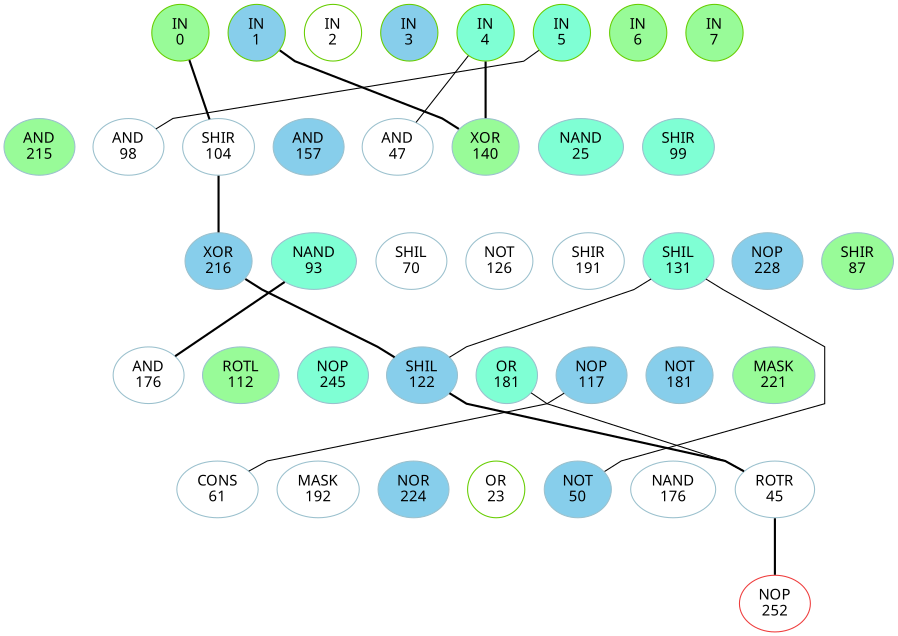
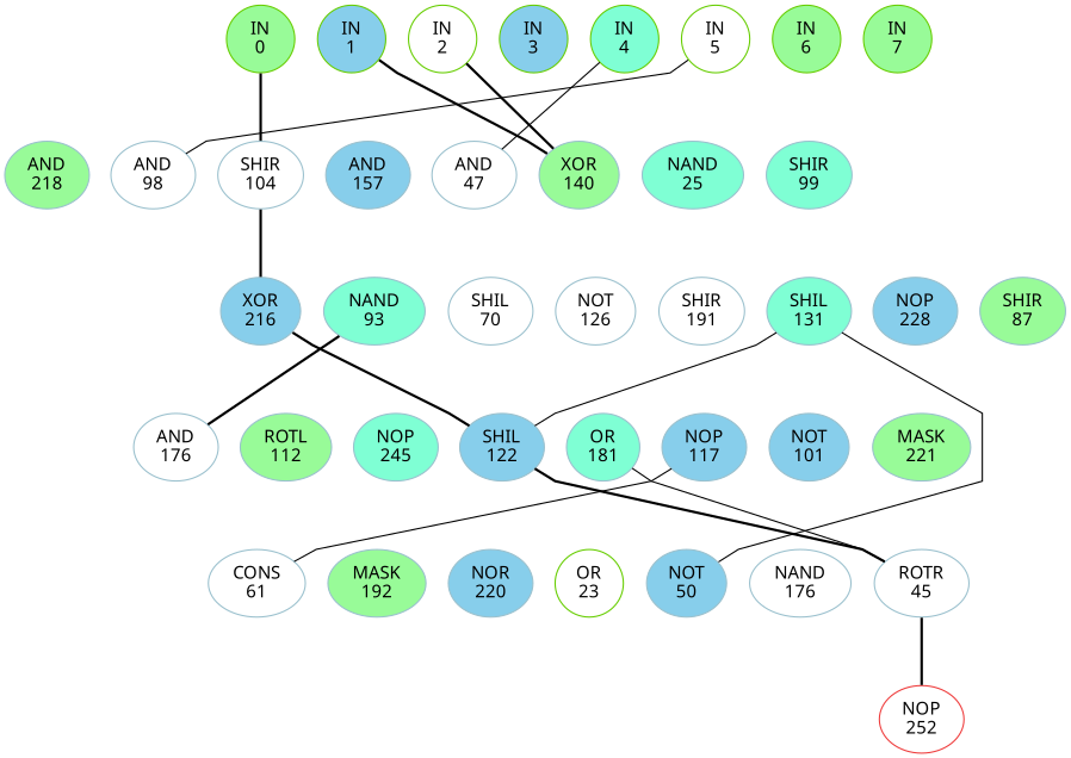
  graph {
    fontname="Noto Sans"
    ordering=out
    rankdir=BT
    ranksep=0.75
    splines=polyline
    node [color=lightblue3 fillcolor=white fontname="Noto Sans" style=filled]
    edge [fontname="Noto Sans" style=invis]
    n1 [color=chartreuse3 fillcolor=palegreen label="IN\n0"]
    n2 [color=chartreuse3 fillcolor=skyblue label="IN\n1"]
    n3 [color=chartreuse3 label="IN\n2"]
    n4 [color=chartreuse3 fillcolor=skyblue label="IN\n3"]
    n5 [color=chartreuse3 fillcolor=aquamarine label="IN\n4"]
-   n6 [color=chartreuse3 fillcolor=aquamarine label="IN\n5"]
+   n6 [color=chartreuse3 label="IN\n5"]
    n7 [color=chartreuse3 fillcolor=palegreen label="IN\n6"]
    n8 [color=chartreuse3 fillcolor=palegreen label="IN\n7"]
-   n9 [fillcolor=palegreen label="AND\n215"]
+   n9 [fillcolor=palegreen label="AND\n218"]
    n10 [label="AND\n98"]
    n11 [label="SHIR\n104"]
    n12 [fillcolor=skyblue label="AND\n157"]
    n13 [label="AND\n47"]
    n14 [fillcolor=palegreen label="XOR\n140"]
    n15 [fillcolor=aquamarine label="NAND\n25"]
    n16 [fillcolor=aquamarine label="SHIR\n99"]
    n17 [fillcolor=skyblue label="XOR\n216"]
    n18 [fillcolor=aquamarine label="NAND\n93"]
    n19 [label="SHIL\n70"]
    n20 [label="NOT\n126"]
    n21 [label="SHIR\n191"]
    n22 [fillcolor=aquamarine label="SHIL\n131"]
    n23 [fillcolor=skyblue label="NOP\n228"]
    n24 [fillcolor=palegreen label="SHIR\n87"]
    n25 [fillcolor=palegreen label="ROTL\n112"]
    n26 [fillcolor=aquamarine label="NOP\n245"]
    n27 [fillcolor=skyblue label="SHIL\n122"]
    n28 [fillcolor=aquamarine label="OR\n181"]
    n29 [fillcolor=skyblue label="NOP\n117"]
-   n30 [fillcolor=skyblue label="NOT\n181"]
+   n30 [fillcolor=skyblue label="NOT\n101"]
    n31 [fillcolor=palegreen label="MASK\n221"]
    n32 [label="AND\n176"]
    n33 [color=chartreuse3 label="OR\n23"]
    n34 [fillcolor=skyblue label="NOT\n50"]
    n35 [label="NAND\n176"]
    n36 [label="ROTR\n45"]
    n37 [label="CONS\n61"]
-   n38 [label="MASK\n192"]
-   n39 [fillcolor=skyblue label="NOR\n224"]
+   n38 [fillcolor=palegreen label="MASK\n192"]
+   n39 [fillcolor=skyblue label="NOR\n220"]
    n40 [color=brown2 label="NOP\n252"]
    subgraph sub_1 {
      rank=same
      n1
      n2
      n3
      n4
      n5
      n6
      n7
      n8
    }
    subgraph sub_2 {
      rank=same
      n9
      n10
      n11
      n12
      n13
      n14
      n15
      n16
    }
    subgraph sub_3 {
      rank=same
      n17
      n18
      n19
      n20
      n21
      n22
      n23
      n24
    }
    subgraph sub_4 {
      rank=same
      n25
      n26
      n27
      n28
      n29
      n30
      n31
      n32
    }
    subgraph sub_5 {
      rank=same
      n33
      n34
      n35
      n36
      n37
      n38
      n39
    }
    subgraph sub_6 {
      rank=same
      n40
    }
    n1 -- n2
    n2 -- n3
    n3 -- n4
    n4 -- n5
    n5 -- n6
    n6 -- n7
    n7 -- n8
    n9 -- n10
    n10 -- n6 [style=solid]
    n10 -- n11
    n11 -- n1 [style=bold]
    n11 -- n12
    n12 -- n13
    n13 -- n5 [style=solid]
    n13 -- n14
    n14 -- n2 [style=bold]
-   n14 -- n5 [style=bold]
+   n14 -- n3 [style=bold]
    n14 -- n15
    n15 -- n16
    n17 -- n11 [style=bold]
    n17 -- n18
    n18 -- n19
    n19 -- n20
    n20 -- n21
    n21 -- n22
    n22 -- n23
    n23 -- n24
    n25 -- n26
    n26 -- n27
    n27 -- n17 [style=bold]
    n27 -- n22 [style=solid]
    n27 -- n28
    n28 -- n29
    n29 -- n30
    n30 -- n31
    n31 -- n32
    n32 -- n18 [style=bold]
    n33 -- n34
    n34 -- n22 [style=solid]
    n34 -- n35
    n35 -- n36
    n36 -- n27 [style=bold]
    n36 -- n28 [style=solid]
    n37 -- n29 [style=solid]
    n37 -- n38
    n38 -- n39
    n40 -- n36 [style=bold]
    n40 -- n40
  }
